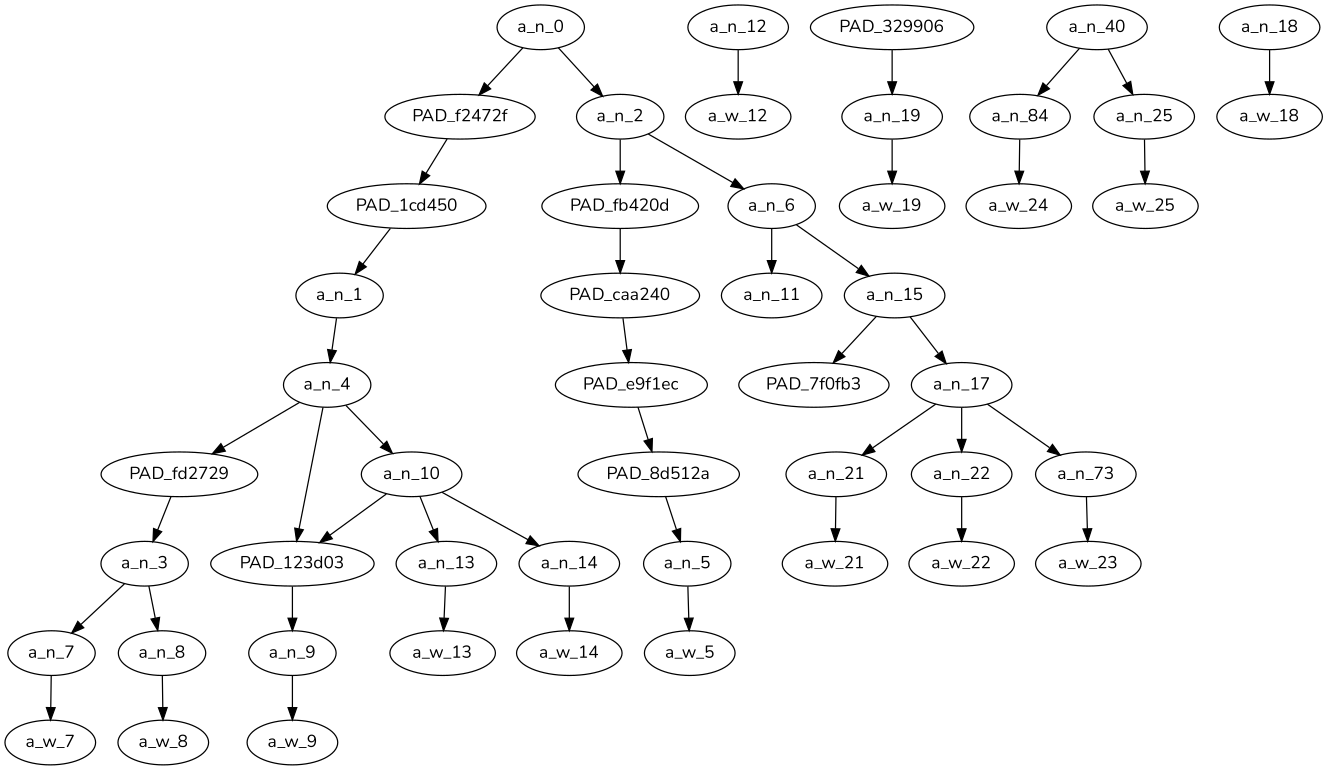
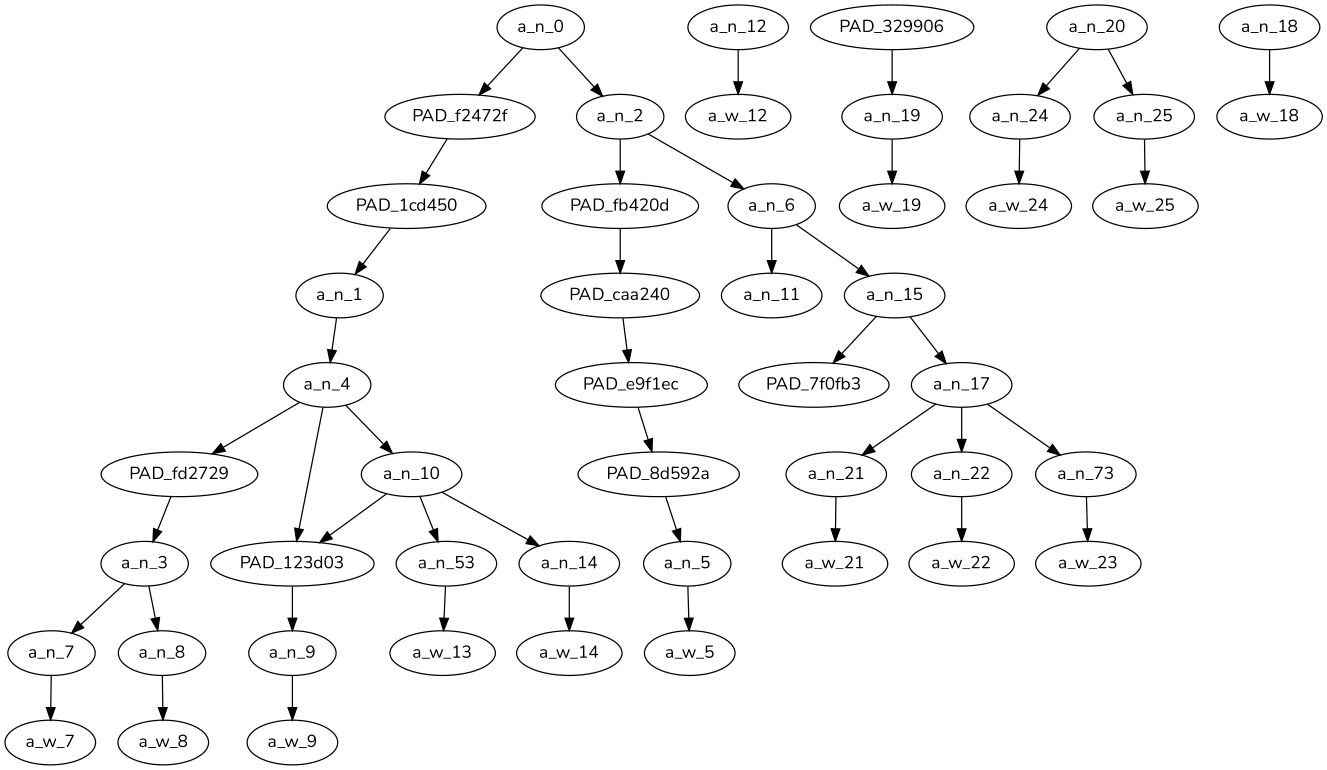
  strict digraph {
    fontname=Nunito
    node [div_dir=1 fontname=Nunito index=0 level=1 text_span="[6]" value=0.03680108]
    edge [fontname=Nunito]
    a_n_0 [level=7 text_span="[0, 1, 2, 3, 4, 5, 6, 7, 8, 9, 10, 11, 12, 13]" value=1.00000002]
    PAD_f2472f [level=6 text_span="[0, 1, 2, 3, 4, 5]" value=0.34916700]
    a_n_2 [index=1 level=6 text_span="[6, 7, 8, 9, 10, 11, 12, 13]" value=0.64998829]
    PAD_1cd450 [level=5 text_span="[0, 1, 2, 3, 4, 5]" value=0.34916700]
    PAD_fb420d [div_dir=-1 index=1 level=5]
    a_n_6 [index=2 level=5 text_span="[7, 8, 9, 10, 11, 12, 13]" value=0.61223716]
    a_n_1 [level=4 text_span="[0, 1, 2, 3, 4, 5]" value=0.34916700]
    PAD_caa240 [div_dir=-1 index=1 level=4]
    a_n_11 [index=2 level=4 text_span="[7, 8, 9, 10, 11, 12, 13]" value=0.61121468]
    a_n_15 [index=3 level=3 text_span="[7, 8, 9, 10]" value=0.39831266]
    a_n_4 [index=1 level=3 text_span="[2, 3, 4, 5]" value=0.18028029]
    PAD_fd2729 [level=3 text_span="[0, 1]" value=0.16867692]
    a_n_3 [level=2 text_span="[0, 1]" value=0.16867692]
    PAD_123d03 [index=1 level=2 text_span="[2]" value=0.02998690]
    a_n_10 [index=2 level=2 text_span="[3, 4, 5]" value=0.15018575]
    a_n_7 [text_span="[0]" value=0.05408294]
    a_n_8 [div_dir=-1 index=1 text_span="[1]" value=0.11440035]
    a_n_9 [index=2 text_span="[2]" value=0.02998690]
-   a_n_13 [index=4 text_span="[4]" value=0.07678141]
+   a_n_13 [index=4 text_span="[4]" value=0.07678141 label=a_n_53]
    a_n_14 [div_dir=-1 index=5 text_span="[5]" value=0.04643655]
    a_w_7 [div_dir=0 level=0 text_span="[0]" value=jim]
    a_w_8 [div_dir=0 index=1 level=0 text_span="[1]" value=daughty]
    a_w_9 [div_dir=0 index=2 level=0 text_span="[2]" value=at]
    a_n_12 [index=3 text_span="[3]" value=0.02687511]
    a_w_12 [div_dir=0 index=3 level=0 text_span="[3]" value=the]
    a_w_13 [div_dir=0 index=4 level=0 text_span="[4]" value=croton]
    a_w_14 [div_dir=0 index=5 level=0 text_span="[5]" value=gazette]
    PAD_e9f1ec [div_dir=-1 index=2 level=3]
-   PAD_8d592a [div_dir=-1 index=3 level=2 label=PAD_8d512a]
+   PAD_8d592a [div_dir=-1 index=3 level=2]
    a_n_5 [div_dir=-1 index=6]
    a_w_5 [div_dir=0 index=6 level=0 value=is]
    PAD_7f0fb3 [div_dir=-1 index=5 level=2 text_span="[10]" value=0.06862606]
    a_n_17 [index=4 level=2 text_span="[7, 8, 9]" value=0.32847706]
    a_n_21 [index=7 text_span="[7]" value=0.04449615]
    a_n_22 [index=8 text_span="[8]" value=0.21070718]
    n36 [index=9 label=a_n_73 text_span="[9]" value=0.07175637]
    PAD_329906 [index=6 level=2 text_span="[11]" value=0.14116781]
    a_n_19 [index=11 text_span="[11]" value=0.14116781]
-   a_n_20 [index=7 level=2 text_span="[12, 13]" value=0.07046230 label=a_n_40]
-   a_n_24 [index=12 text_span="[12]" value=0.02939854 label=a_n_84]
+   a_n_20 [index=7 level=2 text_span="[12, 13]" value=0.07046230]
+   a_n_24 [index=12 text_span="[12]" value=0.02939854]
    a_n_25 [index=13 text_span="[13]" value=0.04086382]
    a_n_18 [div_dir=-1 index=10 text_span="[10]" value=0.06862606]
    a_w_18 [div_dir=0 index=10 level=0 text_span="[10]" value=dickens]
    a_w_21 [div_dir=0 index=7 level=0 text_span="[7]" value=a]
    a_w_22 [div_dir=0 index=8 level=0 text_span="[8]" value=nigger]
    a_w_23 [div_dir=0 index=9 level=0 text_span="[9]" value=lover]
    a_w_19 [div_dir=0 index=11 level=0 text_span="[11]" value=sneezed]
    a_w_24 [div_dir=0 index=12 level=0 text_span="[12]" value=a1]
    a_w_25 [div_dir=0 index=13 level=0 text_span="[13]" value=lot]
    a_n_0 -> PAD_f2472f
    a_n_0 -> a_n_2
    PAD_f2472f -> PAD_1cd450
    a_n_2 -> PAD_fb420d
    a_n_2 -> a_n_6
    PAD_1cd450 -> a_n_1
    PAD_fb420d -> PAD_caa240
    a_n_6 -> a_n_11
    a_n_6 -> a_n_15
    a_n_1 -> a_n_4
    PAD_caa240 -> PAD_e9f1ec
    a_n_15 -> PAD_7f0fb3
    a_n_15 -> a_n_17
    a_n_4 -> PAD_fd2729
    a_n_4 -> PAD_123d03
    a_n_4 -> a_n_10
    PAD_fd2729 -> a_n_3
    a_n_3 -> a_n_7
    a_n_3 -> a_n_8
    PAD_123d03 -> a_n_9
    a_n_10 -> PAD_123d03
    a_n_10 -> a_n_13
    a_n_10 -> a_n_14
    a_n_7 -> a_w_7
    a_n_8 -> a_w_8
    a_n_9 -> a_w_9
    a_n_13 -> a_w_13
    a_n_14 -> a_w_14
    a_n_12 -> a_w_12
    PAD_e9f1ec -> PAD_8d592a
    PAD_8d592a -> a_n_5
    a_n_5 -> a_w_5
    a_n_17 -> a_n_21
    a_n_17 -> a_n_22
    a_n_17 -> n36
    a_n_21 -> a_w_21
    a_n_22 -> a_w_22
    n36 -> a_w_23
    PAD_329906 -> a_n_19
    a_n_19 -> a_w_19
    a_n_20 -> a_n_24
    a_n_20 -> a_n_25
    a_n_24 -> a_w_24
    a_n_25 -> a_w_25
    a_n_18 -> a_w_18
  }
